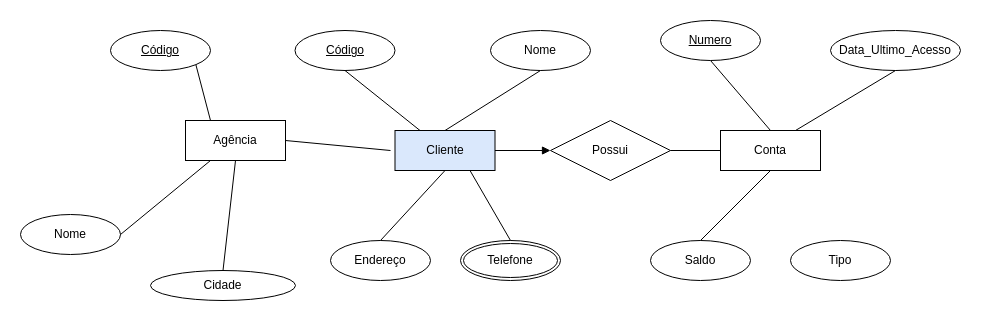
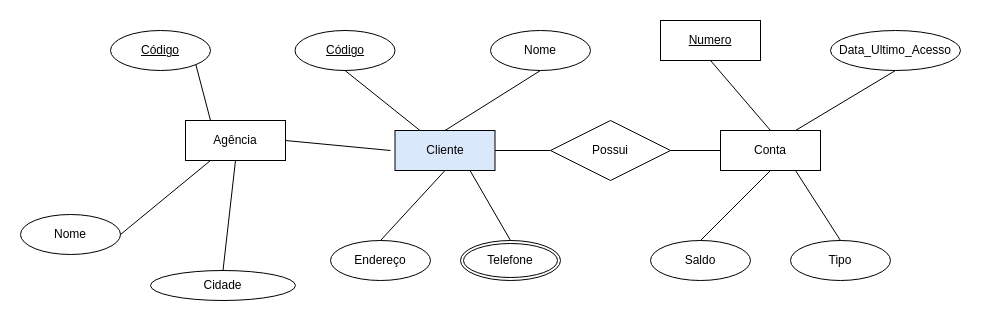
  <mxCell id="0" />
  <mxCell id="1" parent="0" />
  <mxCell id="2" value="Agência" style="whiteSpace=wrap;html=1;align=center;" vertex="1" parent="1"><mxGeometry x="185" y="120" width="100" height="40" as="geometry" /></mxCell>
  <mxCell id="3" value="Cliente" style="whiteSpace=wrap;html=1;align=center;fillColor=#dae8fc;" vertex="1" parent="1"><mxGeometry x="394.5" y="130" width="100" height="40" as="geometry" /></mxCell>
  <mxCell id="4" value="Conta" style="whiteSpace=wrap;html=1;align=center;" vertex="1" parent="1"><mxGeometry x="720" y="130" width="100" height="40" as="geometry" /></mxCell>
  <mxCell id="5" value="Possui" style="shape=rhombus;perimeter=rhombusPerimeter;whiteSpace=wrap;html=1;align=center;" vertex="1" parent="1"><mxGeometry x="550" y="120" width="120" height="60" as="geometry" /></mxCell>
  <mxCell id="6" value="" style="endArrow=none;html=1;rounded=0;exitX=1;exitY=0.5;exitDx=0;exitDy=0;" edge="1" parent="1" source="2"><mxGeometry relative="1" as="geometry"><mxPoint x="160" y="80" as="sourcePoint" /><mxPoint x="390" y="150" as="targetPoint" /><Array as="points" /></mxGeometry></mxCell>
- <mxCell id="7" value="" style="endArrow=block;html=1;rounded=0;exitX=1;exitY=0.5;exitDx=0;exitDy=0;entryX=0;entryY=0.5;entryDx=0;entryDy=0;" edge="1" parent="1" source="3" target="5"><mxGeometry relative="1" as="geometry"><mxPoint x="410" y="210" as="sourcePoint" /><mxPoint x="570" y="210" as="targetPoint" /></mxGeometry></mxCell>
+ <mxCell id="7" value="" style="endArrow=none;html=1;rounded=0;exitX=1;exitY=0.5;exitDx=0;exitDy=0;entryX=0;entryY=0.5;entryDx=0;entryDy=0;" edge="1" parent="1" source="3" target="5"><mxGeometry relative="1" as="geometry"><mxPoint x="410" y="210" as="sourcePoint" /><mxPoint x="570" y="210" as="targetPoint" /></mxGeometry></mxCell>
  <mxCell id="8" value="" style="endArrow=none;html=1;rounded=0;exitX=1;exitY=0.5;exitDx=0;exitDy=0;entryX=0;entryY=0.5;entryDx=0;entryDy=0;" edge="1" parent="1" source="5" target="4"><mxGeometry relative="1" as="geometry"><mxPoint x="650" y="210" as="sourcePoint" /><mxPoint x="810" y="210" as="targetPoint" /></mxGeometry></mxCell>
  <mxCell id="9" value="Código" style="ellipse;whiteSpace=wrap;html=1;align=center;fontStyle=4;" vertex="1" parent="1"><mxGeometry x="110" y="30" width="100" height="40" as="geometry" /></mxCell>
  <mxCell id="10" value="Cidade" style="ellipse;whiteSpace=wrap;html=1;align=center;" vertex="1" parent="1"><mxGeometry x="150" y="270" width="145" height="30" as="geometry" /></mxCell>
  <mxCell id="11" value="Nome" style="ellipse;whiteSpace=wrap;html=1;align=center;" vertex="1" parent="1"><mxGeometry x="20" y="214" width="100" height="40" as="geometry" /></mxCell>
  <mxCell id="12" value="Endereço" style="ellipse;whiteSpace=wrap;html=1;align=center;" vertex="1" parent="1"><mxGeometry x="330" y="240" width="100" height="40" as="geometry" /></mxCell>
  <mxCell id="13" value="Nome" style="ellipse;whiteSpace=wrap;html=1;align=center;" vertex="1" parent="1"><mxGeometry x="490" y="30" width="100" height="40" as="geometry" /></mxCell>
  <mxCell id="14" value="Data_Ultimo_Acesso" style="ellipse;whiteSpace=wrap;html=1;align=center;" vertex="1" parent="1"><mxGeometry x="830" y="30" width="130" height="40" as="geometry" /></mxCell>
  <mxCell id="15" value="Tipo" style="ellipse;whiteSpace=wrap;html=1;align=center;" vertex="1" parent="1"><mxGeometry x="790" y="240" width="100" height="40" as="geometry" /></mxCell>
  <mxCell id="16" value="Saldo" style="ellipse;whiteSpace=wrap;html=1;align=center;" vertex="1" parent="1"><mxGeometry x="650" y="240" width="100" height="40" as="geometry" /></mxCell>
  <mxCell id="17" value="" style="endArrow=none;html=1;rounded=0;exitX=1;exitY=1;exitDx=0;exitDy=0;entryX=0.25;entryY=0;entryDx=0;entryDy=0;" edge="1" parent="1" source="9" target="2"><mxGeometry relative="1" as="geometry"><mxPoint x="90" y="60" as="sourcePoint" /><mxPoint x="250" y="60" as="targetPoint" /></mxGeometry></mxCell>
+ <mxCell id="18" value="" style="endArrow=none;html=1;rounded=0;exitX=0.75;exitY=1;exitDx=0;exitDy=0;entryX=0.5;entryY=0;entryDx=0;entryDy=0;" edge="1" parent="1" source="4" target="15"><mxGeometry relative="1" as="geometry"><mxPoint x="410" y="210" as="sourcePoint" /><mxPoint x="570" y="210" as="targetPoint" /></mxGeometry></mxCell>
  <mxCell id="19" value="" style="endArrow=none;html=1;rounded=0;entryX=0.5;entryY=0;entryDx=0;entryDy=0;exitX=0.5;exitY=1;exitDx=0;exitDy=0;" edge="1" parent="1" source="4" target="16"><mxGeometry relative="1" as="geometry"><mxPoint x="410" y="210" as="sourcePoint" /><mxPoint x="570" y="210" as="targetPoint" /></mxGeometry></mxCell>
  <mxCell id="20" value="" style="endArrow=none;html=1;rounded=0;exitX=0.5;exitY=1;exitDx=0;exitDy=0;entryX=0.75;entryY=0;entryDx=0;entryDy=0;" edge="1" parent="1" source="14" target="4"><mxGeometry relative="1" as="geometry"><mxPoint x="410" y="210" as="sourcePoint" /><mxPoint x="570" y="210" as="targetPoint" /></mxGeometry></mxCell>
  <mxCell id="21" value="" style="endArrow=none;html=1;rounded=0;entryX=0.5;entryY=1;entryDx=0;entryDy=0;exitX=0.5;exitY=0;exitDx=0;exitDy=0;" edge="1" parent="1" source="4" target="30"><mxGeometry relative="1" as="geometry"><mxPoint x="410" y="210" as="sourcePoint" /><mxPoint x="720" y="70" as="targetPoint" /></mxGeometry></mxCell>
  <mxCell id="22" value="" style="endArrow=none;html=1;rounded=0;exitX=0.5;exitY=0;exitDx=0;exitDy=0;entryX=0.5;entryY=1;entryDx=0;entryDy=0;" edge="1" parent="1" source="12" target="3"><mxGeometry relative="1" as="geometry"><mxPoint x="410" y="210" as="sourcePoint" /><mxPoint x="570" y="210" as="targetPoint" /></mxGeometry></mxCell>
  <mxCell id="23" value="" style="endArrow=none;html=1;rounded=0;exitX=0.5;exitY=0;exitDx=0;exitDy=0;entryX=0.5;entryY=1;entryDx=0;entryDy=0;" edge="1" parent="1" source="3" target="13"><mxGeometry relative="1" as="geometry"><mxPoint x="440" y="110" as="sourcePoint" /><mxPoint x="600" y="110" as="targetPoint" /></mxGeometry></mxCell>
  <mxCell id="24" value="" style="endArrow=none;html=1;rounded=0;exitX=0.5;exitY=1;exitDx=0;exitDy=0;entryX=0.25;entryY=0;entryDx=0;entryDy=0;" edge="1" parent="1" source="29" target="3"><mxGeometry relative="1" as="geometry"><mxPoint x="356" y="73" as="sourcePoint" /><mxPoint x="500" y="100" as="targetPoint" /></mxGeometry></mxCell>
  <mxCell id="25" value="" style="endArrow=none;html=1;rounded=0;exitX=0.5;exitY=1;exitDx=0;exitDy=0;entryX=0.5;entryY=0;entryDx=0;entryDy=0;" edge="1" parent="1" source="2" target="10"><mxGeometry relative="1" as="geometry"><mxPoint x="190" y="234" as="sourcePoint" /><mxPoint x="350" y="234" as="targetPoint" /></mxGeometry></mxCell>
  <mxCell id="26" value="" style="endArrow=none;html=1;rounded=0;exitX=1;exitY=0.5;exitDx=0;exitDy=0;entryX=0.25;entryY=1;entryDx=0;entryDy=0;" edge="1" parent="1" source="11" target="2"><mxGeometry relative="1" as="geometry"><mxPoint x="100" y="234" as="sourcePoint" /><mxPoint x="260" y="234" as="targetPoint" /></mxGeometry></mxCell>
  <mxCell id="27" value="Telefone" style="ellipse;shape=doubleEllipse;margin=3;whiteSpace=wrap;html=1;align=center;" vertex="1" parent="1"><mxGeometry x="460" y="240" width="100" height="40" as="geometry" /></mxCell>
  <mxCell id="28" value="" style="endArrow=none;html=1;rounded=0;exitX=0.75;exitY=1;exitDx=0;exitDy=0;entryX=0.5;entryY=0;entryDx=0;entryDy=0;" edge="1" parent="1" source="3" target="27"><mxGeometry relative="1" as="geometry"><mxPoint x="410" y="210" as="sourcePoint" /><mxPoint x="570" y="210" as="targetPoint" /></mxGeometry></mxCell>
  <mxCell id="29" value="Código" style="ellipse;whiteSpace=wrap;html=1;align=center;fontStyle=4;" vertex="1" parent="1"><mxGeometry x="294.5" y="30" width="100" height="40" as="geometry" /></mxCell>
- <mxCell id="30" value="Numero" style="ellipse;whiteSpace=wrap;html=1;align=center;fontStyle=4;" vertex="1" parent="1"><mxGeometry x="660" y="20" width="100" height="40" as="geometry" /></mxCell>
+ <mxCell id="30" value="Numero" style="whiteSpace=wrap;html=1;align=center;fontStyle=4;rounded=0;" vertex="1" parent="1"><mxGeometry x="660" y="20" width="100" height="40" as="geometry" /></mxCell>
